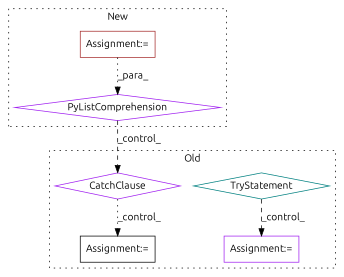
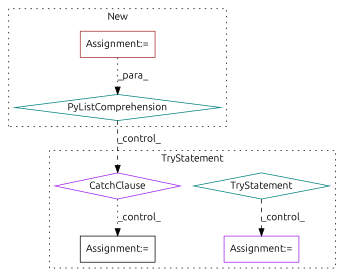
  digraph {
    fontname=Ubuntu
    node [a=7 color=teal fontname=Ubuntu shape=diamond]
    edge [fontname=Ubuntu style=dashed]
    n1 [a=54 l=4 label=TryStatement s=3701]
    n2 [a=12 color=purple l="15,2" label=CatchClause s="3902,3940"]
    n3 [color=purple l=54 label="Assignment:=" s=3833 shape=box]
    n4 [color=black l=19 label="Assignment:=" s=3963 shape=box]
-   n5 [a=109 color=purple l=136 label=PyListComprehension s=3848]
+   n5 [a=109 l=136 label=PyListComprehension s=3848]
    n6 [color=brown l=26 label="Assignment:=" s=3950 shape=box]
    subgraph cluster_1 {
-     label=Old
+     label=TryStatement
      style=dotted
      n1
      n2
      n3
      n4
    }
    subgraph cluster_2 {
      label=New
      style=dotted
      n5
      n6
    }
    n1 -> n3 [label=_control_]
    n2 -> n4 [label=_control_ style=dotted]
    n5 -> n2 [label=_control_]
    n6 -> n5 [label=_para_ style=dotted]
  }
